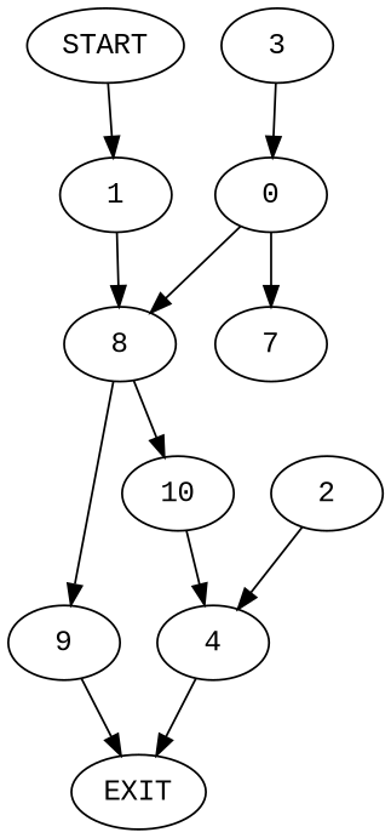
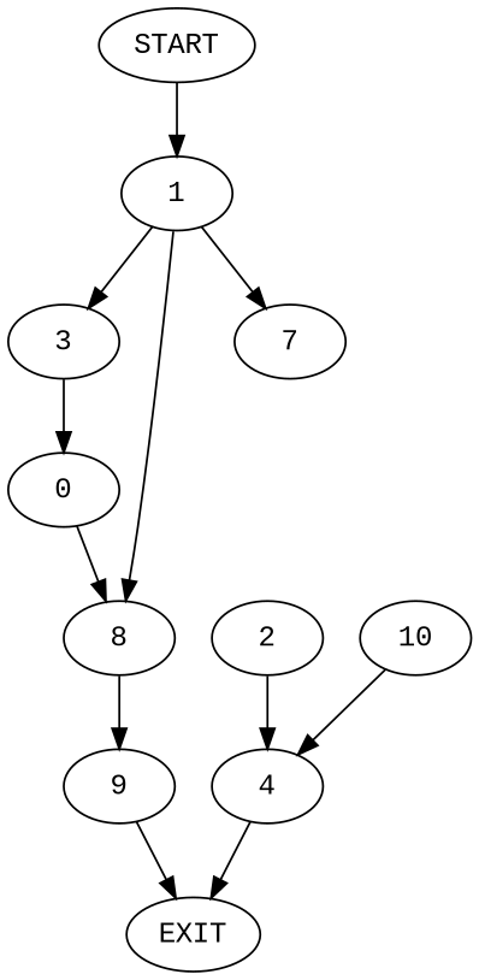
  digraph {
    fontname="Liberation Mono"
    node [fontname="Liberation Mono"]
    edge [fontname="Liberation Mono"]
    n1 [label=START]
    1
    3
    8
    n5 [label=EXIT]
    2
    4
    n8 [label=0]
    7
    9
    10
    n1 -> 1
+   1 -> 3
    1 -> 8
    3 -> n8
    8 -> 9
-   8 -> 10
    2 -> 4
    4 -> n5
    n8 -> 8
-   n8 -> 7
+   1 -> 7
    9 -> n5
    10 -> 4
  }
